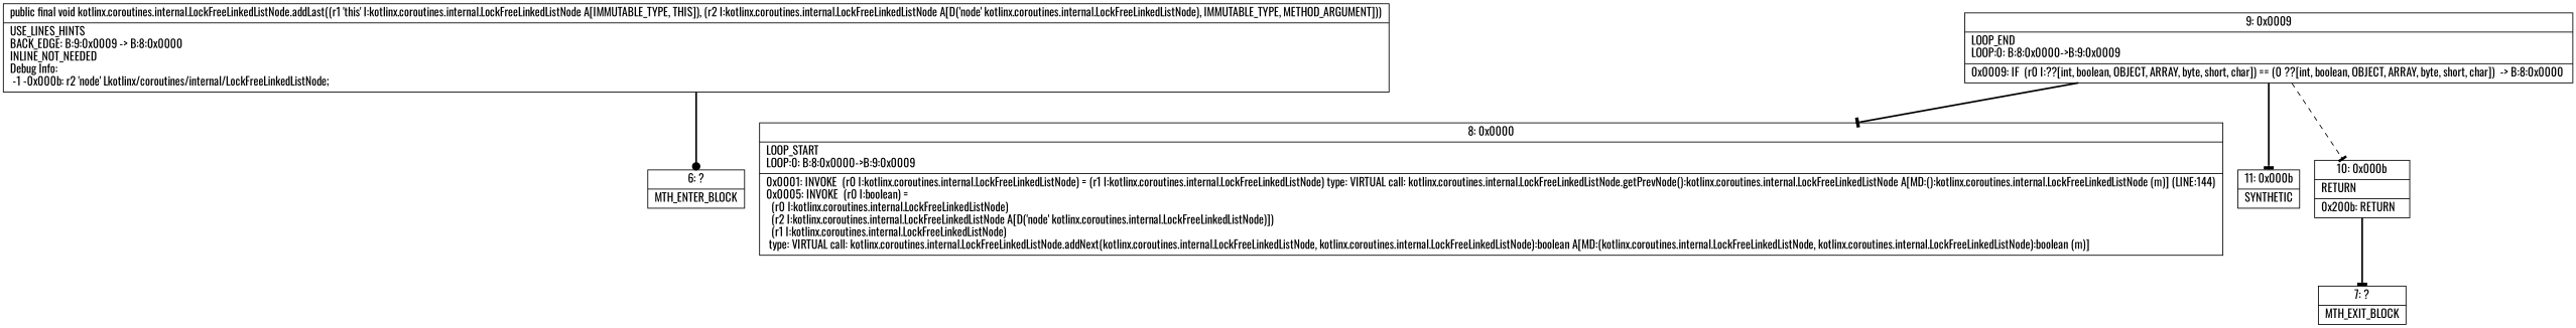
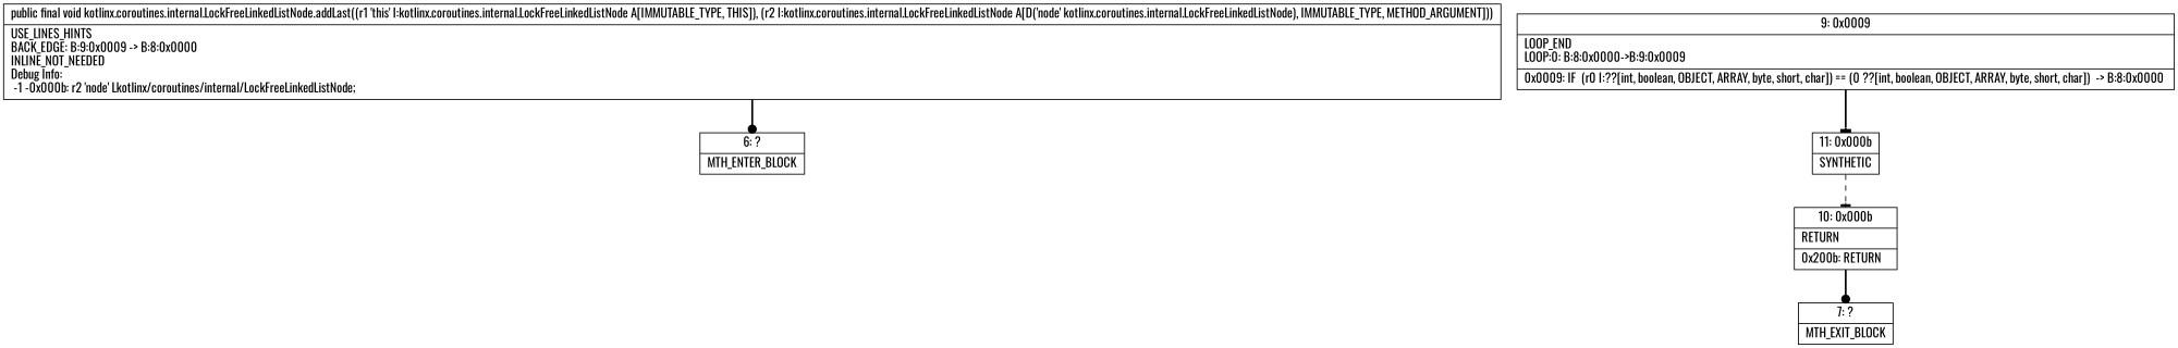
  digraph {
    fontname=Oswald
    node [fontname=Oswald shape=record]
    edge [arrowhead=tee fontname=Oswald style=bold]
    n1 [label="{6\:\ ?|MTH_ENTER_BLOCK\l}"]
-   n2 [label="{8\:\ 0x0000|LOOP_START\lLOOP:0: B:8:0x0000\-\>B:9:0x0009\l|0x0001: INVOKE  (r0 I:kotlinx.coroutines.internal.LockFreeLinkedListNode) = (r1 I:kotlinx.coroutines.internal.LockFreeLinkedListNode) type: VIRTUAL call: kotlinx.coroutines.internal.LockFreeLinkedListNode.getPrevNode():kotlinx.coroutines.internal.LockFreeLinkedListNode A[MD:():kotlinx.coroutines.internal.LockFreeLinkedListNode (m)] (LINE:144)\l0x0005: INVOKE  (r0 I:boolean) = \l  (r0 I:kotlinx.coroutines.internal.LockFreeLinkedListNode)\l  (r2 I:kotlinx.coroutines.internal.LockFreeLinkedListNode A[D('node' kotlinx.coroutines.internal.LockFreeLinkedListNode)])\l  (r1 I:kotlinx.coroutines.internal.LockFreeLinkedListNode)\l type: VIRTUAL call: kotlinx.coroutines.internal.LockFreeLinkedListNode.addNext(kotlinx.coroutines.internal.LockFreeLinkedListNode, kotlinx.coroutines.internal.LockFreeLinkedListNode):boolean A[MD:(kotlinx.coroutines.internal.LockFreeLinkedListNode, kotlinx.coroutines.internal.LockFreeLinkedListNode):boolean (m)]\l}"]
    n3 [label="{9\:\ 0x0009|LOOP_END\lLOOP:0: B:8:0x0000\-\>B:9:0x0009\l|0x0009: IF  (r0 I:??[int, boolean, OBJECT, ARRAY, byte, short, char]) == (0 ??[int, boolean, OBJECT, ARRAY, byte, short, char])  \-\> B:8:0x0000 \l}"]
    n4 [label="{11\:\ 0x000b|SYNTHETIC\l}"]
    n5 [label="{10\:\ 0x000b|RETURN\l|0x200b: RETURN   \l}"]
    n6 [label="{7\:\ ?|MTH_EXIT_BLOCK\l}"]
    n7 [label="{public final void kotlinx.coroutines.internal.LockFreeLinkedListNode.addLast((r1 'this' I:kotlinx.coroutines.internal.LockFreeLinkedListNode A[IMMUTABLE_TYPE, THIS]), (r2 I:kotlinx.coroutines.internal.LockFreeLinkedListNode A[D('node' kotlinx.coroutines.internal.LockFreeLinkedListNode), IMMUTABLE_TYPE, METHOD_ARGUMENT]))  | USE_LINES_HINTS\lBACK_EDGE: B:9:0x0009 \-\> B:8:0x0000\lINLINE_NOT_NEEDED\lDebug Info:\l  \-1 \-0x000b: r2 'node' Lkotlinx\/coroutines\/internal\/LockFreeLinkedListNode;\l}"]
-   n3 -> n2
    n3 -> n4
-   n3 -> n5 [style=dashed]
-   n5 -> n6
+   n4 -> n5 [style=dashed]
+   n5 -> n6 [arrowhead=dot]
    n7 -> n1 [arrowhead=dot]
  }
